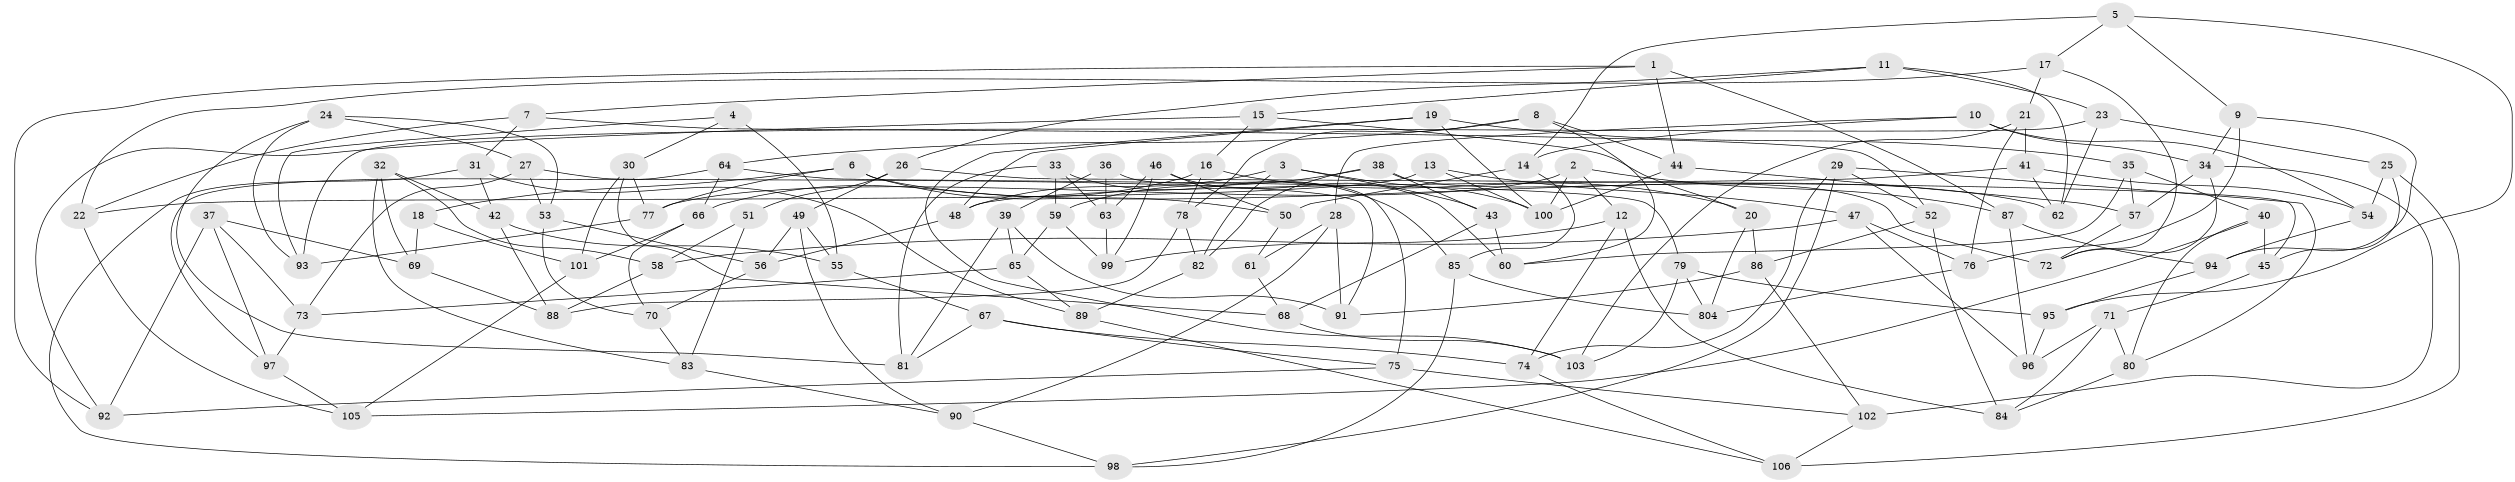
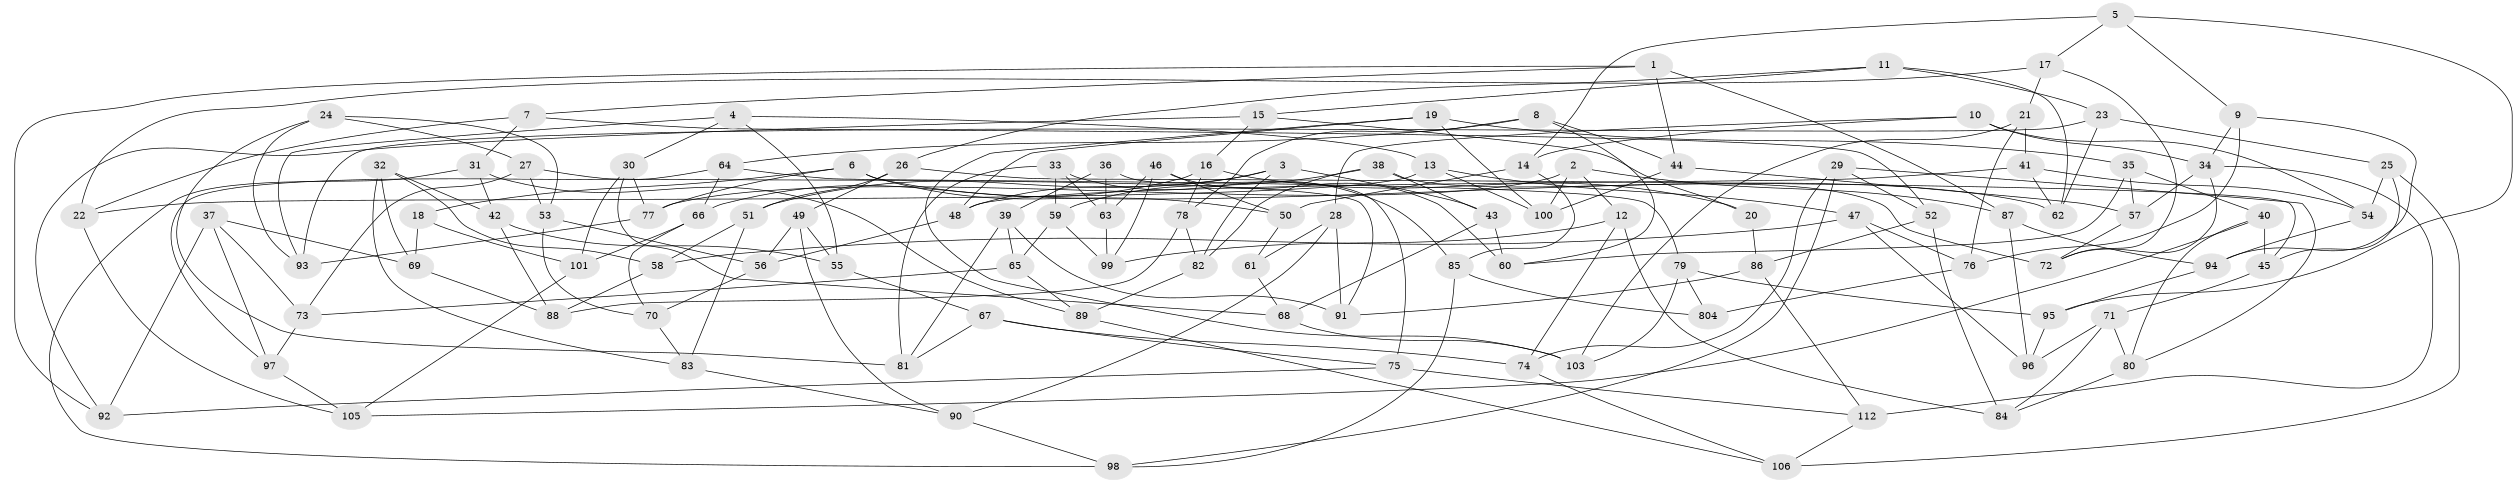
  graph {
    node [color=gray90 style=filled]
    1
    7
    44
    87
    92
    22
    31
    52
    100
    57
    94
    96
    2
    12
    77
    74
    84
    99
    93
    3
    43
    48
    51
    82
    60
    68
    56
    58
    83
    89
    4
    13
    30
    55
    47
    101
    67
    5
    9
    14
    17
    95
    34
    76
    50
    85
    21
    72
    6
    18
    62
    69
    61
    105
    98
    42
    86
    8
    64
    78
    66
    97
    79
    88
-   102
+   102 [label=112]
    n66 [label=804]
    10
    28
    54
    91
    90
    11
    15
    23
    26
    16
    20
    25
    45
    49
    106
    70
    103
    41
    19
    35
    40
    24
    27
    53
    81
    73
    71
    29
    80
    32
    33
    59
    63
    65
    36
    39
    75
    37
    38
    46
    1 -- 7
    1 -- 44
    1 -- 87
    1 -- 92
    7 -- 22
    7 -- 31
    7 -- 52
    44 -- 100
    44 -- 57
    87 -- 94
    87 -- 96
    22 -- 105
    31 -- 89
    31 -- 98
    31 -- 42
    52 -- 84
    52 -- 86
    57 -- 72
    94 -- 95
    2 -- 87
    2 -- 100
    2 -- 12
    2 -- 77
    12 -- 74
    12 -- 84
    12 -- 99
    77 -- 93
    74 -- 106
    3 -- 43
    3 -- 48
-   3 -- 100
+   3 -- 51
    3 -- 82
    43 -- 60
    43 -- 68
    48 -- 56
    51 -- 58
    51 -- 83
    82 -- 89
    68 -- 103
    56 -- 70
    58 -- 88
    83 -- 90
    89 -- 106
    4 -- 93
+   4 -- 13
    4 -- 30
    4 -- 55
    13 -- 22
    13 -- 100
    13 -- 47
    30 -- 77
    30 -- 68
    30 -- 101
    55 -- 67
    47 -- 96
    47 -- 58
    47 -- 76
    101 -- 105
    67 -- 74
    67 -- 81
    67 -- 75
    5 -- 9
    5 -- 14
    5 -- 17
    5 -- 95
    9 -- 94
    9 -- 34
    9 -- 76
    14 -- 50
    14 -- 85
    17 -- 22
    17 -- 21
    17 -- 72
    95 -- 96
    34 -- 57
    34 -- 72
    34 -- 102
    76 -- n66
    50 -- 61
    85 -- 98
    85 -- n66
    21 -- 76
    21 -- 103
    21 -- 41
    6 -- 77
    6 -- 50
    6 -- 18
    6 -- 62
    18 -- 101
    18 -- 69
    69 -- 88
    61 -- 68
    42 -- 55
    42 -- 88
    86 -- 102
    86 -- 91
    8 -- 44
    8 -- 60
    8 -- 64
    8 -- 78
    64 -- 66
    64 -- 97
    64 -- 79
    78 -- 82
    78 -- 88
    66 -- 101
    66 -- 70
    97 -- 105
    79 -- 95
    79 -- n66
    79 -- 103
    102 -- 106
    10 -- 14
    10 -- 34
    10 -- 28
    10 -- 54
    28 -- 61
    28 -- 91
    28 -- 90
    54 -- 94
    90 -- 98
    11 -- 62
    11 -- 15
    11 -- 23
    11 -- 26
    15 -- 92
    15 -- 16
    15 -- 20
    23 -- 93
    23 -- 62
    23 -- 25
    26 -- 51
    26 -- 45
    26 -- 49
    16 -- 78
    16 -- 66
    16 -- 20
    20 -- 86
-   20 -- n66
    25 -- 54
    25 -- 45
    25 -- 106
    45 -- 71
    49 -- 56
    49 -- 55
    49 -- 90
    70 -- 83
    41 -- 48
    41 -- 62
    41 -- 54
    19 -- 100
    19 -- 48
    19 -- 103
    19 -- 35
    35 -- 57
    35 -- 60
    35 -- 40
    40 -- 105
    40 -- 45
    40 -- 80
    24 -- 93
    24 -- 27
    24 -- 53
    24 -- 81
    27 -- 91
    27 -- 53
    27 -- 73
    53 -- 56
    53 -- 70
    73 -- 97
    71 -- 96
    71 -- 84
    71 -- 80
    29 -- 52
    29 -- 74
    29 -- 98
    29 -- 80
    80 -- 84
    32 -- 58
    32 -- 83
    32 -- 69
    32 -- 42
    33 -- 85
    33 -- 81
    33 -- 59
    33 -- 63
    59 -- 99
    59 -- 65
    63 -- 99
    65 -- 89
    65 -- 73
    36 -- 63
    36 -- 39
    36 -- 75
    39 -- 91
    39 -- 81
    39 -- 65
    75 -- 92
    75 -- 102
    37 -- 92
    37 -- 69
    37 -- 97
    37 -- 73
    38 -- 43
    38 -- 82
    38 -- 72
    38 -- 59
    46 -- 99
    46 -- 60
    46 -- 50
    46 -- 63
  }
